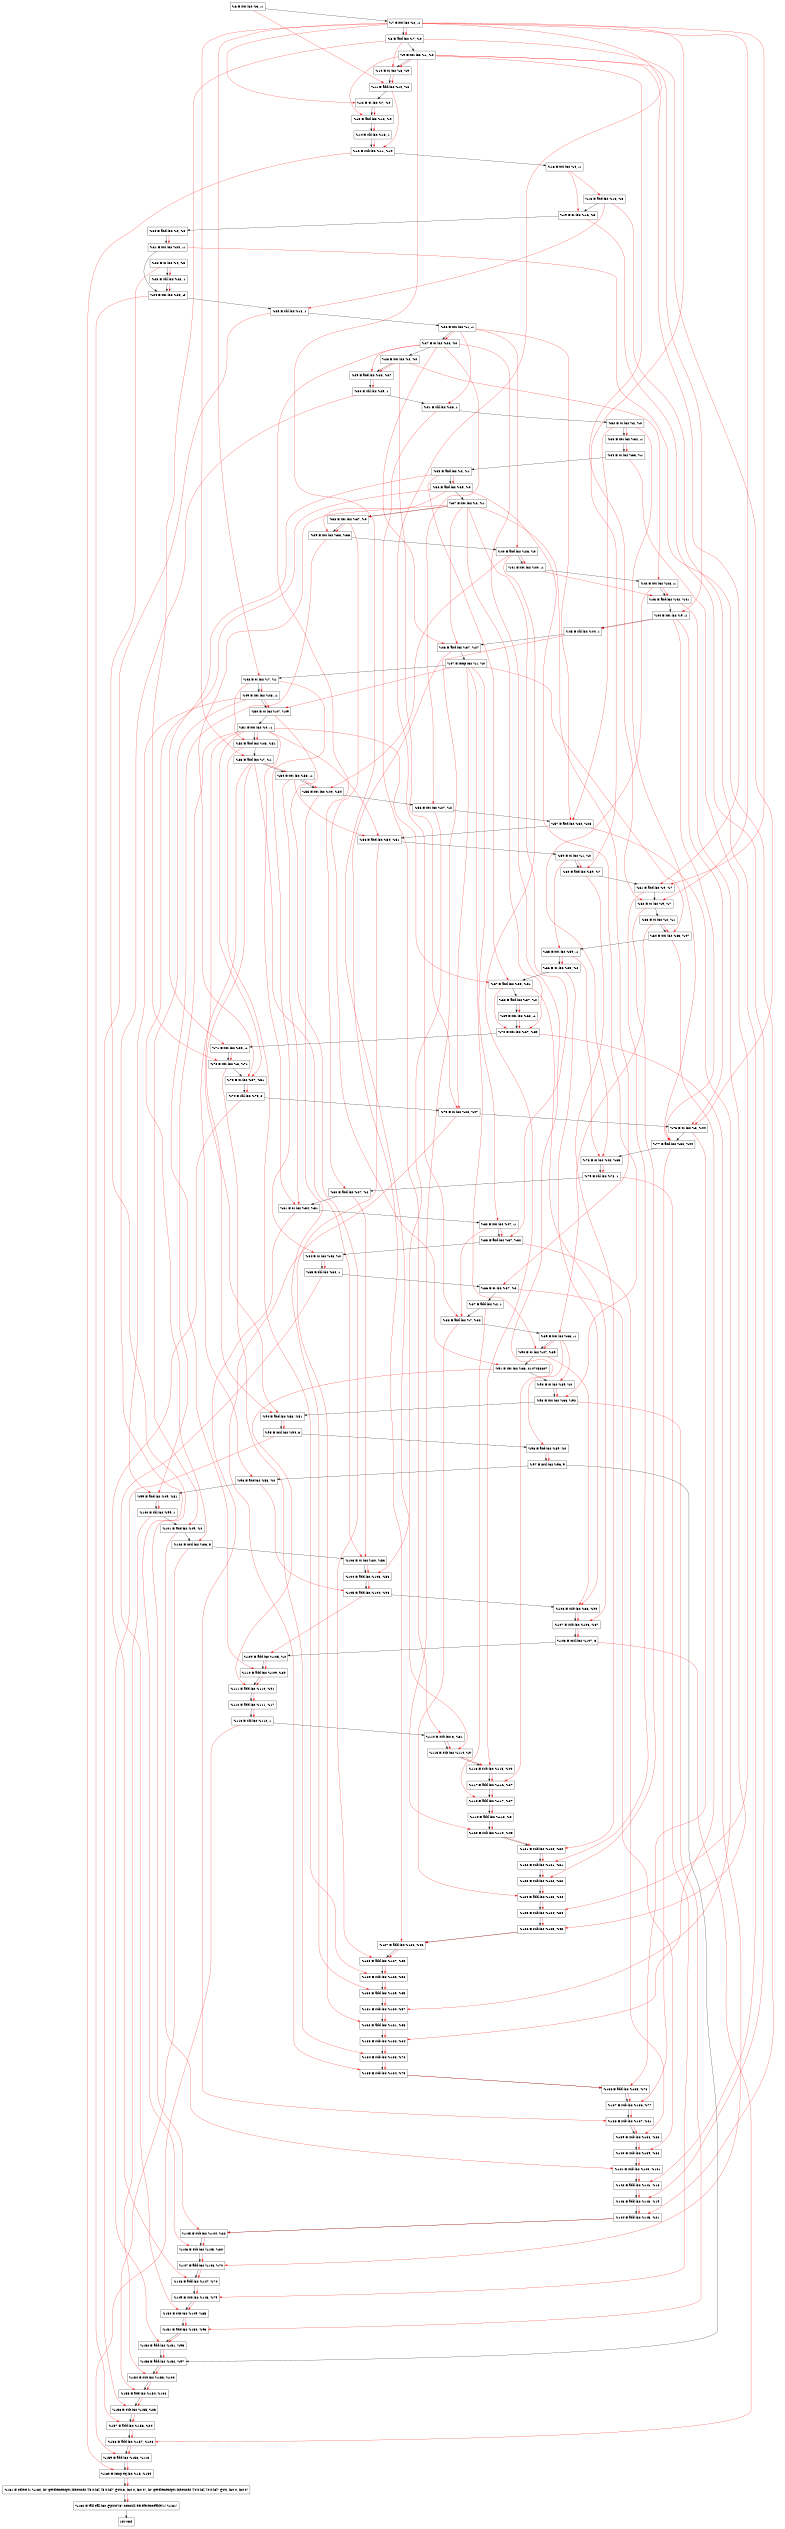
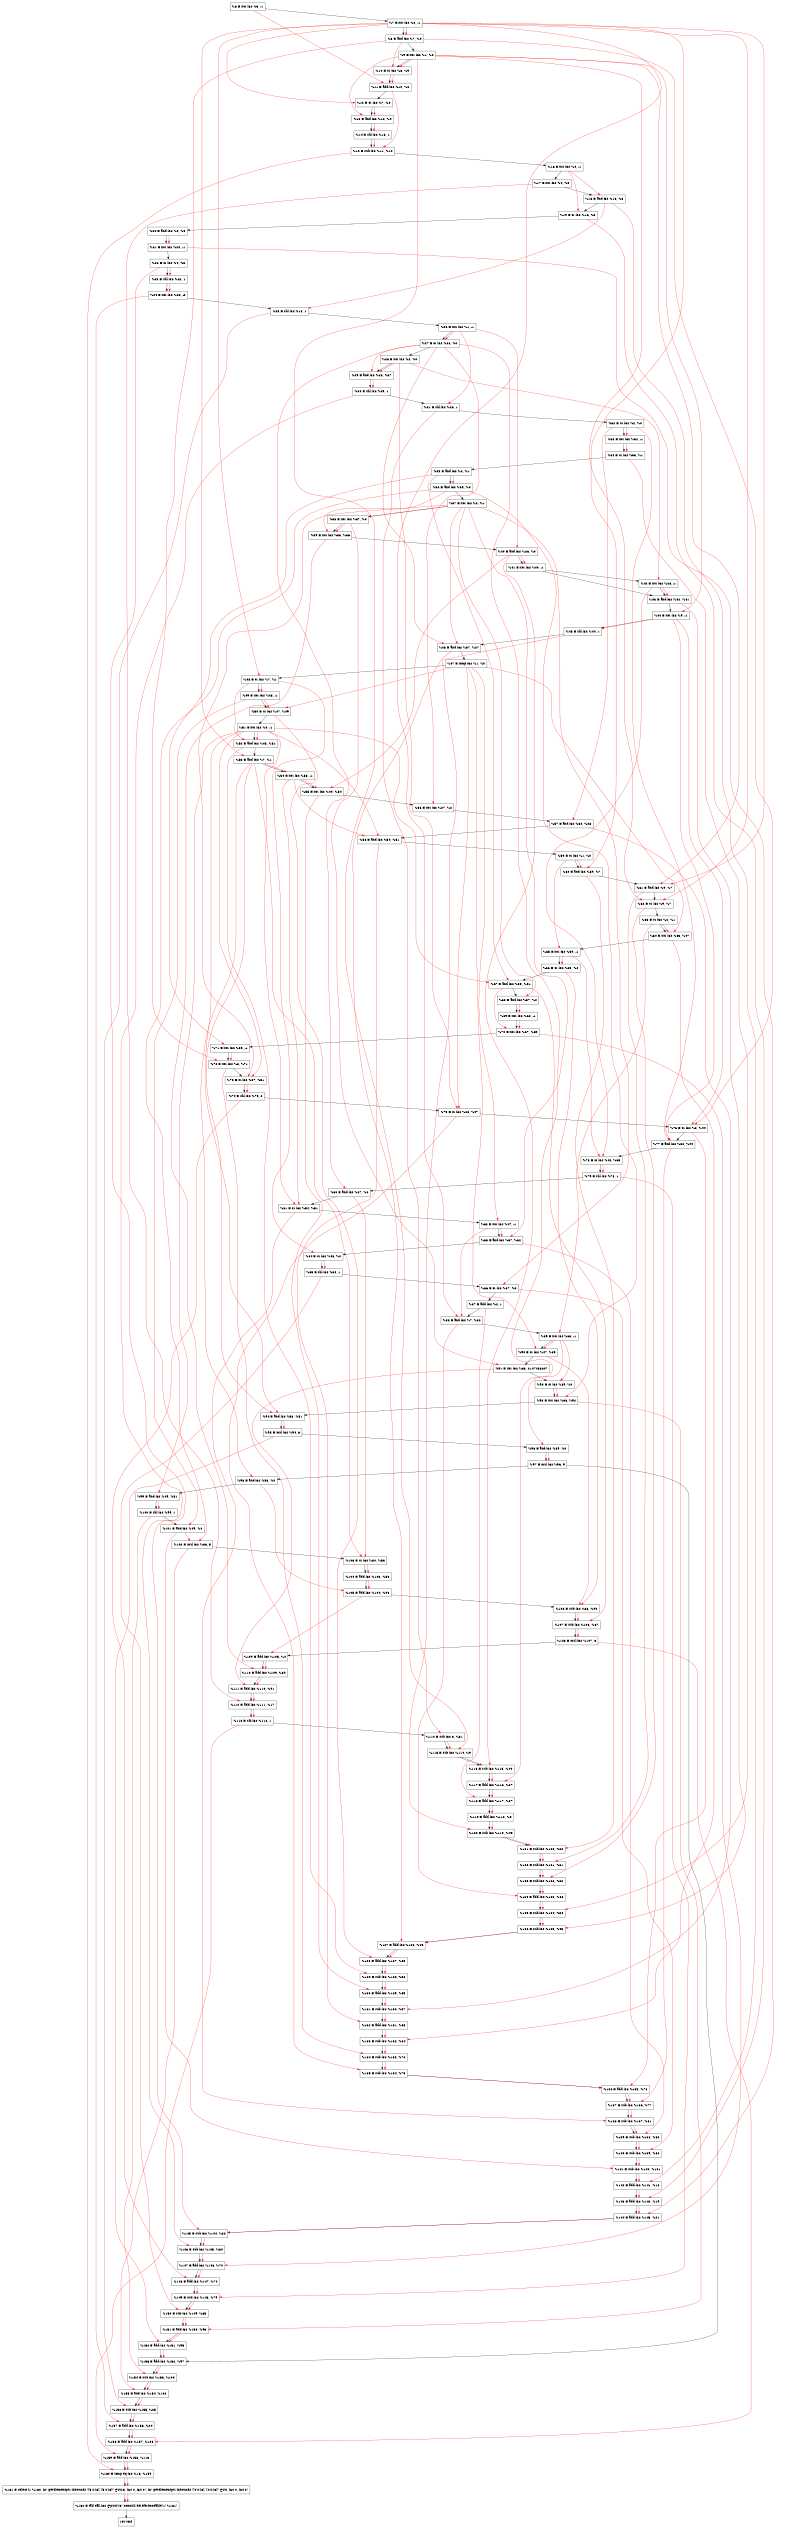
  digraph {
    node [shape=record]
    edge [color=red]
    n1 [label="  %6 = xor i32 %3, -1"]
    n2 [label="  %7 = xor i32 %2, -1"]
    n3 [label="  %11 = add i32 %10, %6"]
    n4 [label="  %8 = and i32 %7, %0"]
    n5 [label="  %12 = or i32 %7, %0"]
    n6 [label="  %48 = or i32 %7, %1"]
    n7 [label="  %53 = and i32 %7, %1"]
    n8 [label="  %60 = and i32 %59, %7"]
    n9 [label="  %61 = and i32 %9, %7"]
    n10 [label="  %62 = or i32 %9, %7"]
    n11 [label="  %88 = and i32 %7, %82"]
    n12 [label="  %15 = sub i32 %11, %14"]
    n13 [label="  %9 = xor i32 %1, %0"]
    n14 [label="  %10 = or i32 %8, %9"]
    n15 [label="  %72 = xor i32 %8, %71"]
    n16 [label="  %76 = or i32 %8, %44"]
    n17 [label="  %13 = and i32 %12, %9"]
    n18 [label="  %49 = xor i32 %48, -1"]
    n19 [label="  %52 = and i32 %48, %51"]
    n20 [label="  %84 = or i32 %48, %0"]
    n21 [label="  %94 = and i32 %53, %51"]
    n22 [label="  %54 = xor i32 %53, -1"]
    n23 [label="  %98 = and i32 %53, %0"]
    n24 [label="  %103 = or i32 %80, %53"]
    n25 [label="  %121 = sub i32 %120, %60"]
    n26 [label="  %122 = sub i32 %121, %61"]
    n27 [label="  %63 = or i32 %2, %1"]
    n28 [label="  %123 = sub i32 %122, %62"]
    n29 [label="  %89 = xor i32 %63, -1"]
    n30 [label="  %124 = add i32 %123, %88"]
    n31 [label="  %44 = xor i32 %9, -1"]
    n32 [label="  %115 = sub i32 %114, %9"]
    n33 [label="  %73 = or i32 %37, %51"]
    n34 [label="  %134 = sub i32 %133, %72"]
    n35 [label="  %77 = and i32 %32, %44"]
    n36 [label="  %136 = add i32 %135, %76"]
    n37 [label="  %14 = shl i32 %13, 1"]
    n38 [label="  %45 = shl i32 %44, 1"]
    n39 [label="  %116 = sub i32 %115, %40"]
    n40 [label="  %16 = xor i32 %4, -1"]
    n41 [label="  %160 = icmp eq i32 %15, %159"]
+   n42 [label="  %17 = xor i32 %4, %3"]
    n43 [label="  %18 = and i32 %16, %3"]
    n44 [label="  %19 = or i32 %16, %3"]
    n45 [label="  %161 = select i1 %160, i8* getelementptr inbounds ([5 x i8], [5 x i8]* @str.3, i64 0, i64 0), i8* getelementptr inbounds ([4 x i8], [4 x i8]* @str, i64 0, i64 0)"]
    n46 [label="  %112 = add i32 %111, %17"]
    n47 [label="  %25 = shl i32 %18, 1"]
    n48 [label="  %142 = add i32 %141, %18"]
    n49 [label="  %20 = and i32 %4, %3"]
    n50 [label="  %143 = add i32 %142, %19"]
    n51 [label="  %113 = shl i32 %112, 1"]
    n52 [label="  %26 = xor i32 %1, -1"]
    n53 [label="  %156 = sub i32 %155, %25"]
    n54 [label="  %21 = xor i32 %20, -1"]
    n55 [label="  %144 = add i32 %143, %21"]
    n56 [label="  %22 = or i32 %4, %3"]
    n57 [label="  %23 = shl i32 %22, 1"]
    n58 [label="  %145 = sub i32 %144, %22"]
    n59 [label="  %24 = xor i32 %23, -2"]
    n60 [label="  %146 = sub i32 %145, %30"]
    n61 [label="  %157 = add i32 %156, %24"]
    n62 [label="  %158 = add i32 %157, %108"]
    n63 [label="  %27 = or i32 %26, %0"]
    n64 [label="  %31 = shl i32 %26, 1"]
    n65 [label="  %40 = and i32 %26, %0"]
    n66 [label="  %57 = and i32 %32, %26"]
    n67 [label="  %28 = xor i32 %2, %0"]
    n68 [label="  %29 = and i32 %28, %27"]
    n69 [label="  %46 = and i32 %37, %27"]
    n70 [label="  %56 = xor i32 %27, %2"]
    n71 [label="  %80 = and i32 %27, %2"]
    n72 [label="  %117 = add i32 %116, %27"]
    n73 [label="  %32 = or i32 %2, %0"]
    n74 [label="  %114 = sub i32 3, %31"]
    n75 [label="  %41 = xor i32 %40, -1"]
    n76 [label="  %55 = xor i32 %40, %54"]
    n77 [label="  %58 = and i32 %54, %51"]
    n78 [label="  %131 = sub i32 %130, %57"]
    n79 [label="  %42 = xor i32 %28, -1"]
    n80 [label="  %75 = or i32 %28, %47"]
    n81 [label="  %30 = shl i32 %29, 1"]
    n82 [label="%47 = icmp i32 %1, %0"]
    n83 [label="  %127 = add i32 %126, %46"]
    n84 [label="  %104 = add i32 %103, %56"]
    n85 [label="  %81 = or i32 %54, %51"]
    n86 [label="  %118 = add i32 %117, %87"]
    n87 [label="  %43 = and i32 %42, %41"]
    n88 [label="  %78 = or i32 %42, %65"]
    n89 [label="  %135 = sub i32 %134, %75"]
    n90 [label="  %147 = add i32 %146, %70"]
    n91 [label="  %33 = xor i32 %32, -1"]
    n92 [label="  %34 = or i32 %33, %1"]
    n93 [label="  %137 = sub i32 %136, %77"]
    n94 [label="  %35 = and i32 %2, %1"]
    n95 [label="  %125 = sub i32 %124, %34"]
    n96 [label="  %36 = and i32 %35, %0"]
    n97 [label="  %67 = and i32 %35, %51"]
    n98 [label="  %71 = xor i32 %35, -1"]
    n99 [label="  %126 = sub i32 %125, %43"]
    n100 [label="  %37 = xor i32 %2, %1"]
    n101 [label="  %39 = xor i32 %38, %36"]
    n102 [label="  %93 = xor i32 %36, %92"]
    n103 [label="  %102 = mul i32 %36, 5"]
    n104 [label="  %68 = and i32 %37, %0"]
    n105 [label="  %70 = xor i32 %67, %69"]
    n106 [label="  %107 = sub i32 %106, %67"]
    n107 [label="  %38 = xor i32 %37, %0"]
    n108 [label="  %83 = and i32 %37, %82"]
    n109 [label="  %86 = or i32 %37, %0"]
    n110 [label="  %110 = add i32 %109, %39"]
    n111 [label="  %151 = add i32 %150, %93"]
    n112 [label="  %155 = add i32 %154, %102"]
    n113 [label="  %91 = xor i32 %38, 2147483647"]
    n114 [label="  %69 = xor i32 %68, -1"]
    n115 [label="  %74 = shl i32 %73, 2"]
    n116 [label="  %139 = sub i32 %138, %83"]
    n117 [label="  %87 = add i32 %2, 1"]
    n118 [label="  %140 = sub i32 %139, %86"]
    n119 [label="  %92 = or i32 %89, %0"]
    n120 [label="  %111 = add i32 %110, %91"]
    n121 [label="  %130 = add i32 %129, %55"]
    n122 [label="  %79 = shl i32 %78, 1"]
    n123 [label="  %120 = sub i32 %119, %45"]
    n124 [label="  %50 = or i32 %47, %49"]
    n125 [label="  %64 = xor i32 %63, %47"]
    n126 [label="  %82 = xor i32 %47, -1"]
    n127 [label="  %90 = or i32 %47, %89"]
    n128 [label="  %128 = add i32 %127, %50"]
    n129 [label="  %51 = xor i32 %0, -1"]
    n130 [label="  %65 = xor i32 %59, -1"]
    n131 [label="  %133 = sub i32 %132, %64"]
    n132 [label="  %106 = sub i32 %66, %90"]
    n133 [label="  %99 = and i32 %49, %51"]
    n134 [label="  %101 = and i32 %49, %0"]
    n135 [label="  %129 = sub i32 %128, %52"]
    n136 [label="  %85 = shl i32 %84, 1"]
    n137 [label="  %100 = shl i32 %99, 1"]
    n138 [label="  %141 = sub i32 %140, %101"]
    n139 [label="  %59 = or i32 %1, %0"]
    n140 [label="  %132 = add i32 %131, %58"]
    n141 [label="  %138 = sub i32 %137, %81"]
    n142 [label="  %95 = mul i32 %94, 6"]
    n143 [label="  %105 = add i32 %104, %98"]
    n144 [label="  %66 = or i32 %65, %2"]
    n145 [label="  %96 = and i32 %89, %0"]
    n146 [label="  %108 = mul i32 %107, 3"]
    n147 [label="  %148 = add i32 %147, %74"]
    n148 [label="  %149 = sub i32 %148, %79"]
    n149 [label="  %150 = sub i32 %149, %85"]
    n150 [label="  %119 = add i32 %118, %3"]
    n151 [label="  %97 = mul i32 %96, 9"]
    n152 [label="  %152 = add i32 %151, %95"]
    n153 [label="  %153 = add i32 %152, %97"]
    n154 [label="  %154 = sub i32 %153, %100"]
    n155 [label="  %109 = add i32 %105, %4"]
    n156 [label="  %159 = add i32 %158, %113"]
    n157 [label="  %162 = tail call i32 @puts(i8* nonnull dereferenceable(1) %161)"]
    n158 [label="  ret void"]
    n1 -> n2 [color=""]
    n1 -> n3
    n2 -> n4 [color=""]
    n2 -> n4
    n2 -> n5
    n2 -> n6
    n2 -> n7
    n2 -> n8
    n2 -> n9
    n2 -> n10
    n2 -> n11
    n3 -> n5 [color=""]
    n3 -> n12
    n4 -> n13 [color=""]
    n4 -> n14
    n4 -> n15
    n4 -> n16
    n5 -> n17 [color=""]
    n5 -> n17
    n6 -> n18 [color=""]
    n6 -> n18
    n6 -> n19
    n6 -> n20
    n7 -> n21
    n7 -> n22 [color=""]
    n7 -> n22
    n7 -> n23
    n7 -> n24
    n8 -> n9 [color=""]
    n8 -> n25
    n9 -> n10 [color=""]
    n9 -> n26
    n10 -> n27 [color=""]
    n10 -> n28
    n11 -> n29 [color=""]
    n11 -> n30
    n12 -> n40 [color=""]
    n12 -> n41
    n13 -> n9
    n13 -> n10
    n13 -> n14 [color=""]
    n13 -> n14
    n13 -> n17
    n13 -> n31
    n13 -> n32
    n14 -> n3 [color=""]
    n14 -> n3
    n15 -> n33 [color=""]
    n15 -> n34
    n16 -> n35 [color=""]
    n16 -> n36
    n17 -> n37 [color=""]
    n17 -> n37
    n18 -> n124 [color=""]
    n18 -> n124
-   n18 -> n133
    n18 -> n134
    n19 -> n7 [color=""]
    n19 -> n135
    n20 -> n136 [color=""]
    n20 -> n136
    n21 -> n142 [color=""]
    n21 -> n142
    n22 -> n76 [color=""]
    n22 -> n76
    n22 -> n77
    n22 -> n85
    n23 -> n133 [color=""]
    n23 -> n143
    n24 -> n84 [color=""]
    n24 -> n84
    n25 -> n26 [color=""]
    n25 -> n26
    n26 -> n28 [color=""]
    n26 -> n28
    n27 -> n29
    n27 -> n125 [color=""]
    n27 -> n125
    n28 -> n30 [color=""]
    n28 -> n30
    n29 -> n119
    n29 -> n127 [color=""]
    n29 -> n127
    n29 -> n145
    n30 -> n95 [color=""]
    n30 -> n95
    n31 -> n16
    n31 -> n35
    n31 -> n38 [color=""]
    n31 -> n38
    n32 -> n39 [color=""]
    n32 -> n39
    n33 -> n115 [color=""]
    n33 -> n115
    n34 -> n89 [color=""]
    n34 -> n89
    n35 -> n88 [color=""]
    n35 -> n93
    n36 -> n93 [color=""]
    n36 -> n93
    n37 -> n12 [color=""]
    n37 -> n12
    n38 -> n69 [color=""]
    n38 -> n123
    n39 -> n72 [color=""]
    n39 -> n72
+   n40 -> n42 [color=""]
    n40 -> n43
    n40 -> n44
    n41 -> n45 [color=""]
    n41 -> n45
+   n42 -> n43 [color=""]
+   n42 -> n46
    n43 -> n44 [color=""]
    n43 -> n47
    n43 -> n48
    n44 -> n49 [color=""]
    n44 -> n50
    n45 -> n157 [color=""]
    n45 -> n157
    n46 -> n51 [color=""]
    n46 -> n51
    n47 -> n52 [color=""]
    n47 -> n53
    n48 -> n50 [color=""]
    n48 -> n50
    n49 -> n54 [color=""]
    n49 -> n54
    n50 -> n55 [color=""]
    n50 -> n55
    n51 -> n74 [color=""]
    n51 -> n156
    n52 -> n63 [color=""]
    n52 -> n63
    n52 -> n64
    n52 -> n65
-   n52 -> n66
    n53 -> n61 [color=""]
    n53 -> n61
    n54 -> n55
-   n54 -> n59 [color=""]
+   n54 -> n56 [color=""]
    n55 -> n58 [color=""]
    n55 -> n58
    n56 -> n57 [color=""]
    n56 -> n57
    n56 -> n58
    n57 -> n59 [color=""]
    n57 -> n59
    n58 -> n60 [color=""]
    n58 -> n60
    n59 -> n47 [color=""]
    n59 -> n61
    n60 -> n90 [color=""]
    n60 -> n90
    n61 -> n62 [color=""]
    n61 -> n62
    n62 -> n156 [color=""]
    n62 -> n156
    n63 -> n67 [color=""]
    n63 -> n68
    n63 -> n69
    n63 -> n70
    n63 -> n71
    n63 -> n72
    n64 -> n73 [color=""]
    n64 -> n74
    n65 -> n39
    n65 -> n75 [color=""]
    n65 -> n75
    n65 -> n76
    n66 -> n77 [color=""]
    n66 -> n78
    n67 -> n68 [color=""]
    n67 -> n68
    n67 -> n79
    n67 -> n80
    n68 -> n81 [color=""]
    n68 -> n81
    n69 -> n82 [color=""]
    n69 -> n83
    n70 -> n66 [color=""]
-   n70 -> n84
    n71 -> n24
    n71 -> n85 [color=""]
    n72 -> n86 [color=""]
    n72 -> n86
    n73 -> n35
    n73 -> n66
    n73 -> n91 [color=""]
    n73 -> n91
    n74 -> n32 [color=""]
    n74 -> n32
    n75 -> n79 [color=""]
-   n75 -> n87
+   n75 -> n87 [color=black]
    n76 -> n70 [color=""]
    n76 -> n121
    n77 -> n139 [color=""]
    n77 -> n140
    n78 -> n140 [color=""]
    n78 -> n140
    n79 -> n87 [color=""]
    n79 -> n87
    n79 -> n88
    n80 -> n16 [color=""]
    n80 -> n89
    n81 -> n60
    n81 -> n64 [color=""]
    n82 -> n6 [color=""]
    n82 -> n80
    n82 -> n124
    n82 -> n125
    n82 -> n126
    n82 -> n127
    n83 -> n128 [color=""]
    n83 -> n128
    n84 -> n143 [color=""]
    n84 -> n143
    n85 -> n126 [color=""]
    n85 -> n141
    n86 -> n150 [color=""]
    n86 -> n150
    n87 -> n31 [color=""]
    n87 -> n99
    n88 -> n122 [color=""]
    n88 -> n122
    n89 -> n36 [color=""]
    n89 -> n36
    n90 -> n147 [color=""]
    n90 -> n147
    n91 -> n92 [color=""]
    n91 -> n92
    n92 -> n94 [color=""]
    n92 -> n95
    n93 -> n141 [color=""]
    n93 -> n141
    n94 -> n96 [color=""]
    n94 -> n96
    n94 -> n97
    n94 -> n98
    n95 -> n99 [color=""]
    n95 -> n99
    n96 -> n100 [color=""]
    n96 -> n101
    n96 -> n102
    n96 -> n103
    n97 -> n104 [color=""]
    n97 -> n105
    n97 -> n106
    n98 -> n15 [color=""]
    n98 -> n15
    n99 -> n83 [color=""]
    n99 -> n83
    n100 -> n33
    n100 -> n69
-   n100 -> n105
+   n100 -> n104
    n100 -> n107 [color=""]
    n100 -> n107
    n100 -> n108
    n100 -> n109
    n101 -> n65 [color=""]
    n101 -> n110
    n102 -> n21 [color=""]
    n102 -> n111
    n103 -> n24 [color=""]
    n103 -> n112
    n104 -> n114 [color=""]
    n104 -> n114
    n105 -> n90
    n105 -> n98 [color=""]
    n106 -> n146 [color=""]
    n106 -> n146
    n107 -> n101 [color=""]
    n107 -> n101
    n107 -> n113
    n108 -> n20 [color=""]
    n108 -> n116
    n109 -> n117 [color=""]
    n109 -> n118
    n110 -> n120 [color=""]
    n110 -> n120
    n111 -> n152 [color=""]
    n111 -> n152
    n112 -> n53 [color=""]
    n112 -> n53
    n113 -> n119 [color=""]
    n113 -> n120
    n114 -> n105 [color=""]
    n114 -> n105
    n115 -> n80 [color=""]
    n115 -> n147
    n116 -> n118 [color=""]
    n116 -> n118
    n117 -> n11 [color=""]
    n117 -> n86
    n118 -> n138 [color=""]
    n118 -> n138
    n119 -> n102 [color=""]
    n119 -> n102
    n120 -> n46 [color=""]
    n120 -> n46
    n121 -> n78 [color=""]
    n121 -> n78
    n122 -> n71 [color=""]
    n122 -> n148
    n123 -> n25 [color=""]
    n123 -> n25
    n124 -> n128
    n124 -> n129 [color=""]
    n125 -> n130 [color=""]
    n125 -> n131
    n126 -> n11
    n126 -> n108 [color=""]
    n126 -> n108
    n127 -> n113 [color=""]
    n127 -> n132
    n128 -> n135 [color=""]
    n128 -> n135
    n129 -> n19 [color=""]
    n129 -> n19
    n129 -> n21
    n129 -> n33
    n129 -> n77
    n129 -> n85
    n129 -> n97
    n129 -> n133
    n130 -> n88
    n130 -> n144 [color=""]
    n130 -> n144
    n131 -> n34 [color=""]
    n131 -> n34
    n132 -> n106 [color=""]
    n132 -> n106
    n133 -> n137 [color=""]
    n133 -> n137
-   n134 -> n103 [color=""]
+   n134 -> n103
    n134 -> n138
    n135 -> n121 [color=""]
    n135 -> n121
    n136 -> n109 [color=""]
    n136 -> n149
    n137 -> n134 [color=""]
    n137 -> n154
    n138 -> n48 [color=""]
    n138 -> n48
    n139 -> n8 [color=""]
    n139 -> n8
    n139 -> n130
    n140 -> n131 [color=""]
    n140 -> n131
    n141 -> n116 [color=""]
    n141 -> n116
    n142 -> n145 [color=""]
    n142 -> n152
    n143 -> n132 [color=""]
    n143 -> n155
    n144 -> n97 [color=""]
    n144 -> n132
    n145 -> n151 [color=""]
    n145 -> n151
    n146 -> n62
    n146 -> n155 [color=""]
    n147 -> n148 [color=""]
    n147 -> n148
    n148 -> n149 [color=""]
    n148 -> n149
    n149 -> n111 [color=""]
    n149 -> n111
    n150 -> n123 [color=""]
    n150 -> n123
    n151 -> n23 [color=""]
    n151 -> n153 [color=black]
    n152 -> n153 [color=""]
    n152 -> n153
    n153 -> n154 [color=""]
    n153 -> n154
    n154 -> n112 [color=""]
    n154 -> n112
    n155 -> n110 [color=""]
    n155 -> n110
    n156 -> n41 [color=""]
    n156 -> n41
    n157 -> n158 [color=""]
  }
